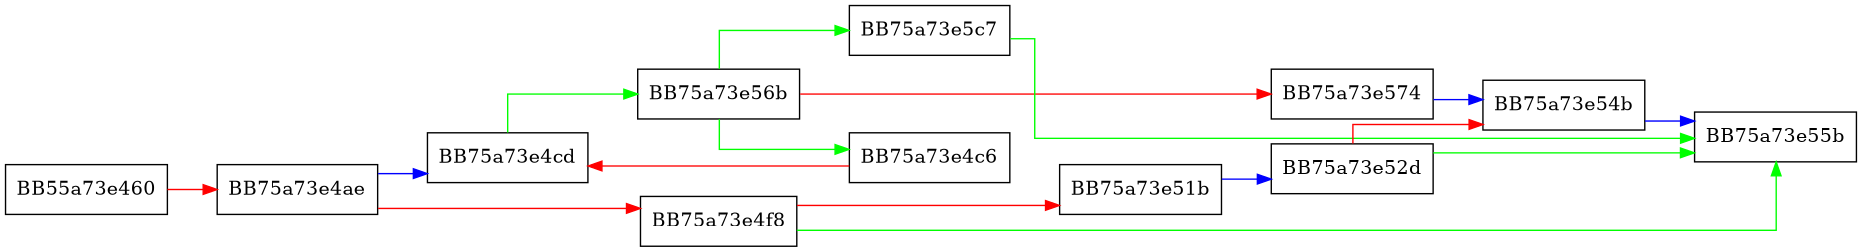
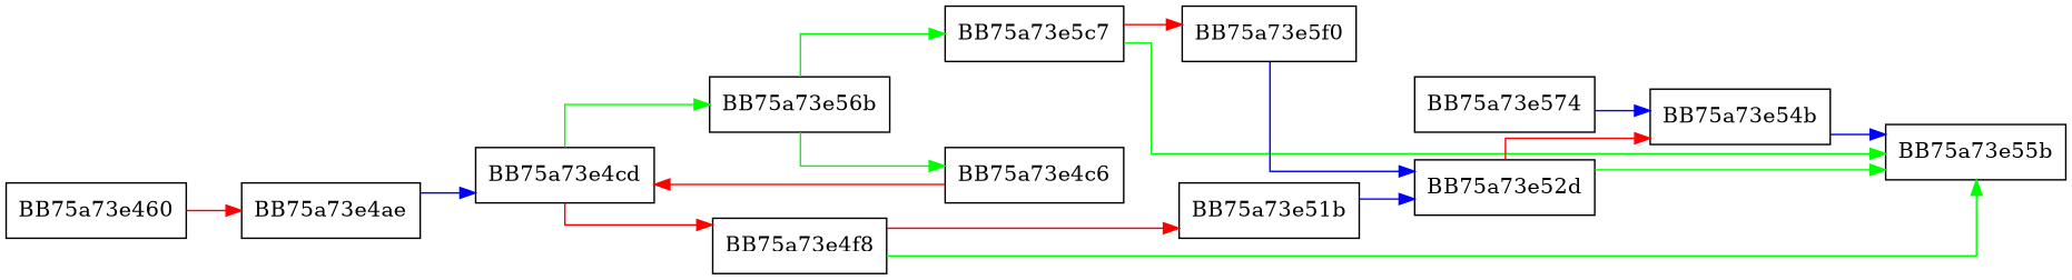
  digraph {
    rankdir=LR
    splines=ortho
    node [shape=box]
    edge [color=red]
-   BB75a73e460 [label=BB55a73e460]
+   BB75a73e460
    BB75a73e4ae
    BB75a73e4c6
    BB75a73e4cd
    BB75a73e56b
    BB75a73e4f8
    BB75a73e5c7
    BB75a73e574
    BB75a73e55b
    BB75a73e51b
+   BB75a73e5f0
    BB75a73e54b
    BB75a73e52d
    BB75a73e460 -> BB75a73e4ae
    BB75a73e4ae -> BB75a73e4cd [color=blue]
    BB75a73e4c6 -> BB75a73e4cd
    BB75a73e4cd -> BB75a73e56b [color=green]
-   BB75a73e4ae -> BB75a73e4f8
+   BB75a73e4cd -> BB75a73e4f8
    BB75a73e56b -> BB75a73e4c6 [color=green]
    BB75a73e56b -> BB75a73e5c7 [color=green]
-   BB75a73e56b -> BB75a73e574
    BB75a73e4f8 -> BB75a73e55b [color=green]
    BB75a73e4f8 -> BB75a73e51b
    BB75a73e5c7 -> BB75a73e55b [color=green]
+   BB75a73e5c7 -> BB75a73e5f0
    BB75a73e574 -> BB75a73e54b [color=blue]
    BB75a73e51b -> BB75a73e52d [color=blue]
+   BB75a73e5f0 -> BB75a73e52d [color=blue]
    BB75a73e54b -> BB75a73e55b [color=blue]
    BB75a73e52d -> BB75a73e55b [color=green]
    BB75a73e52d -> BB75a73e54b
  }
